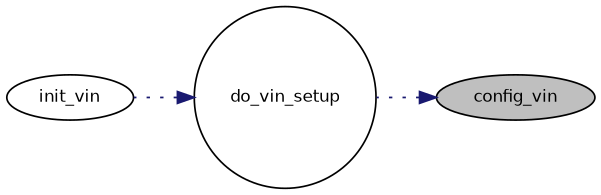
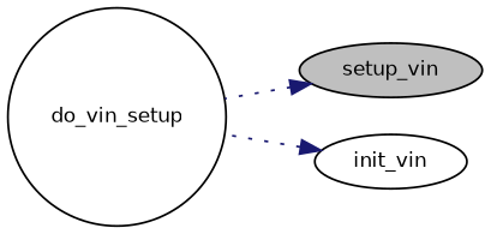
  digraph {
    rankdir=RL
    node [color=black fontname=Helvetica fontsize=10 shape=ellipse]
    edge [color=midnightblue dir=back fontname=Helvetica fontsize=10 labelfontname=Helvetica labelfontsize=10 style=dotted]
-   n1 [fillcolor=grey75 fontcolor=black height=0.2 label=config_vin style=filled width=0.4]
+   n1 [fillcolor=grey75 fontcolor=black height=0.2 label=setup_vin style=filled width=0.4]
    n2 [height=0.2 label=do_vin_setup shape=circle width=0.4]
    n3 [height=0.2 label=init_vin width=0.4]
    n1 -> n2
-   n2 -> n3
+   n3 -> n2
  }
